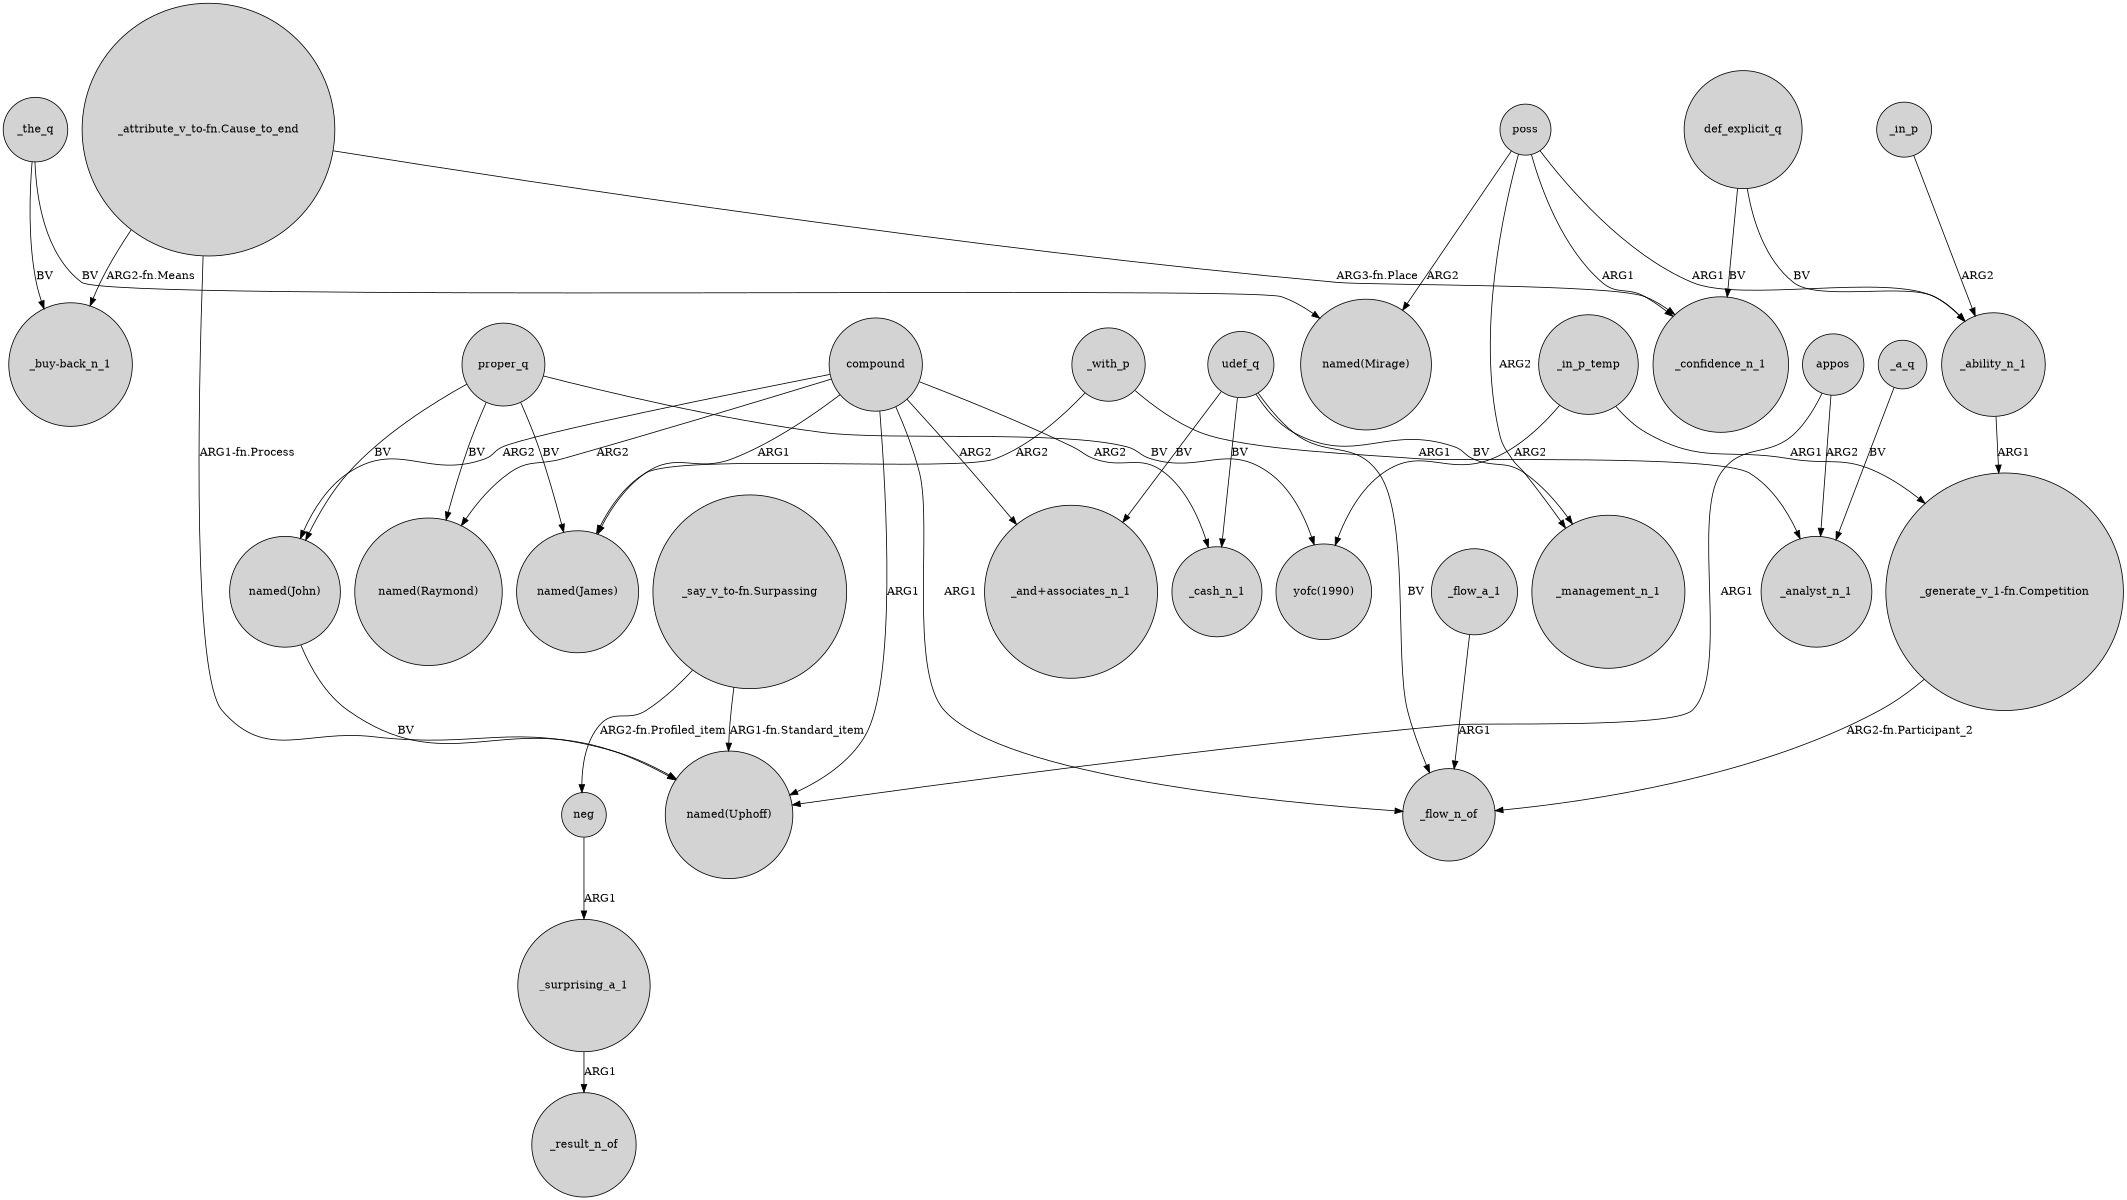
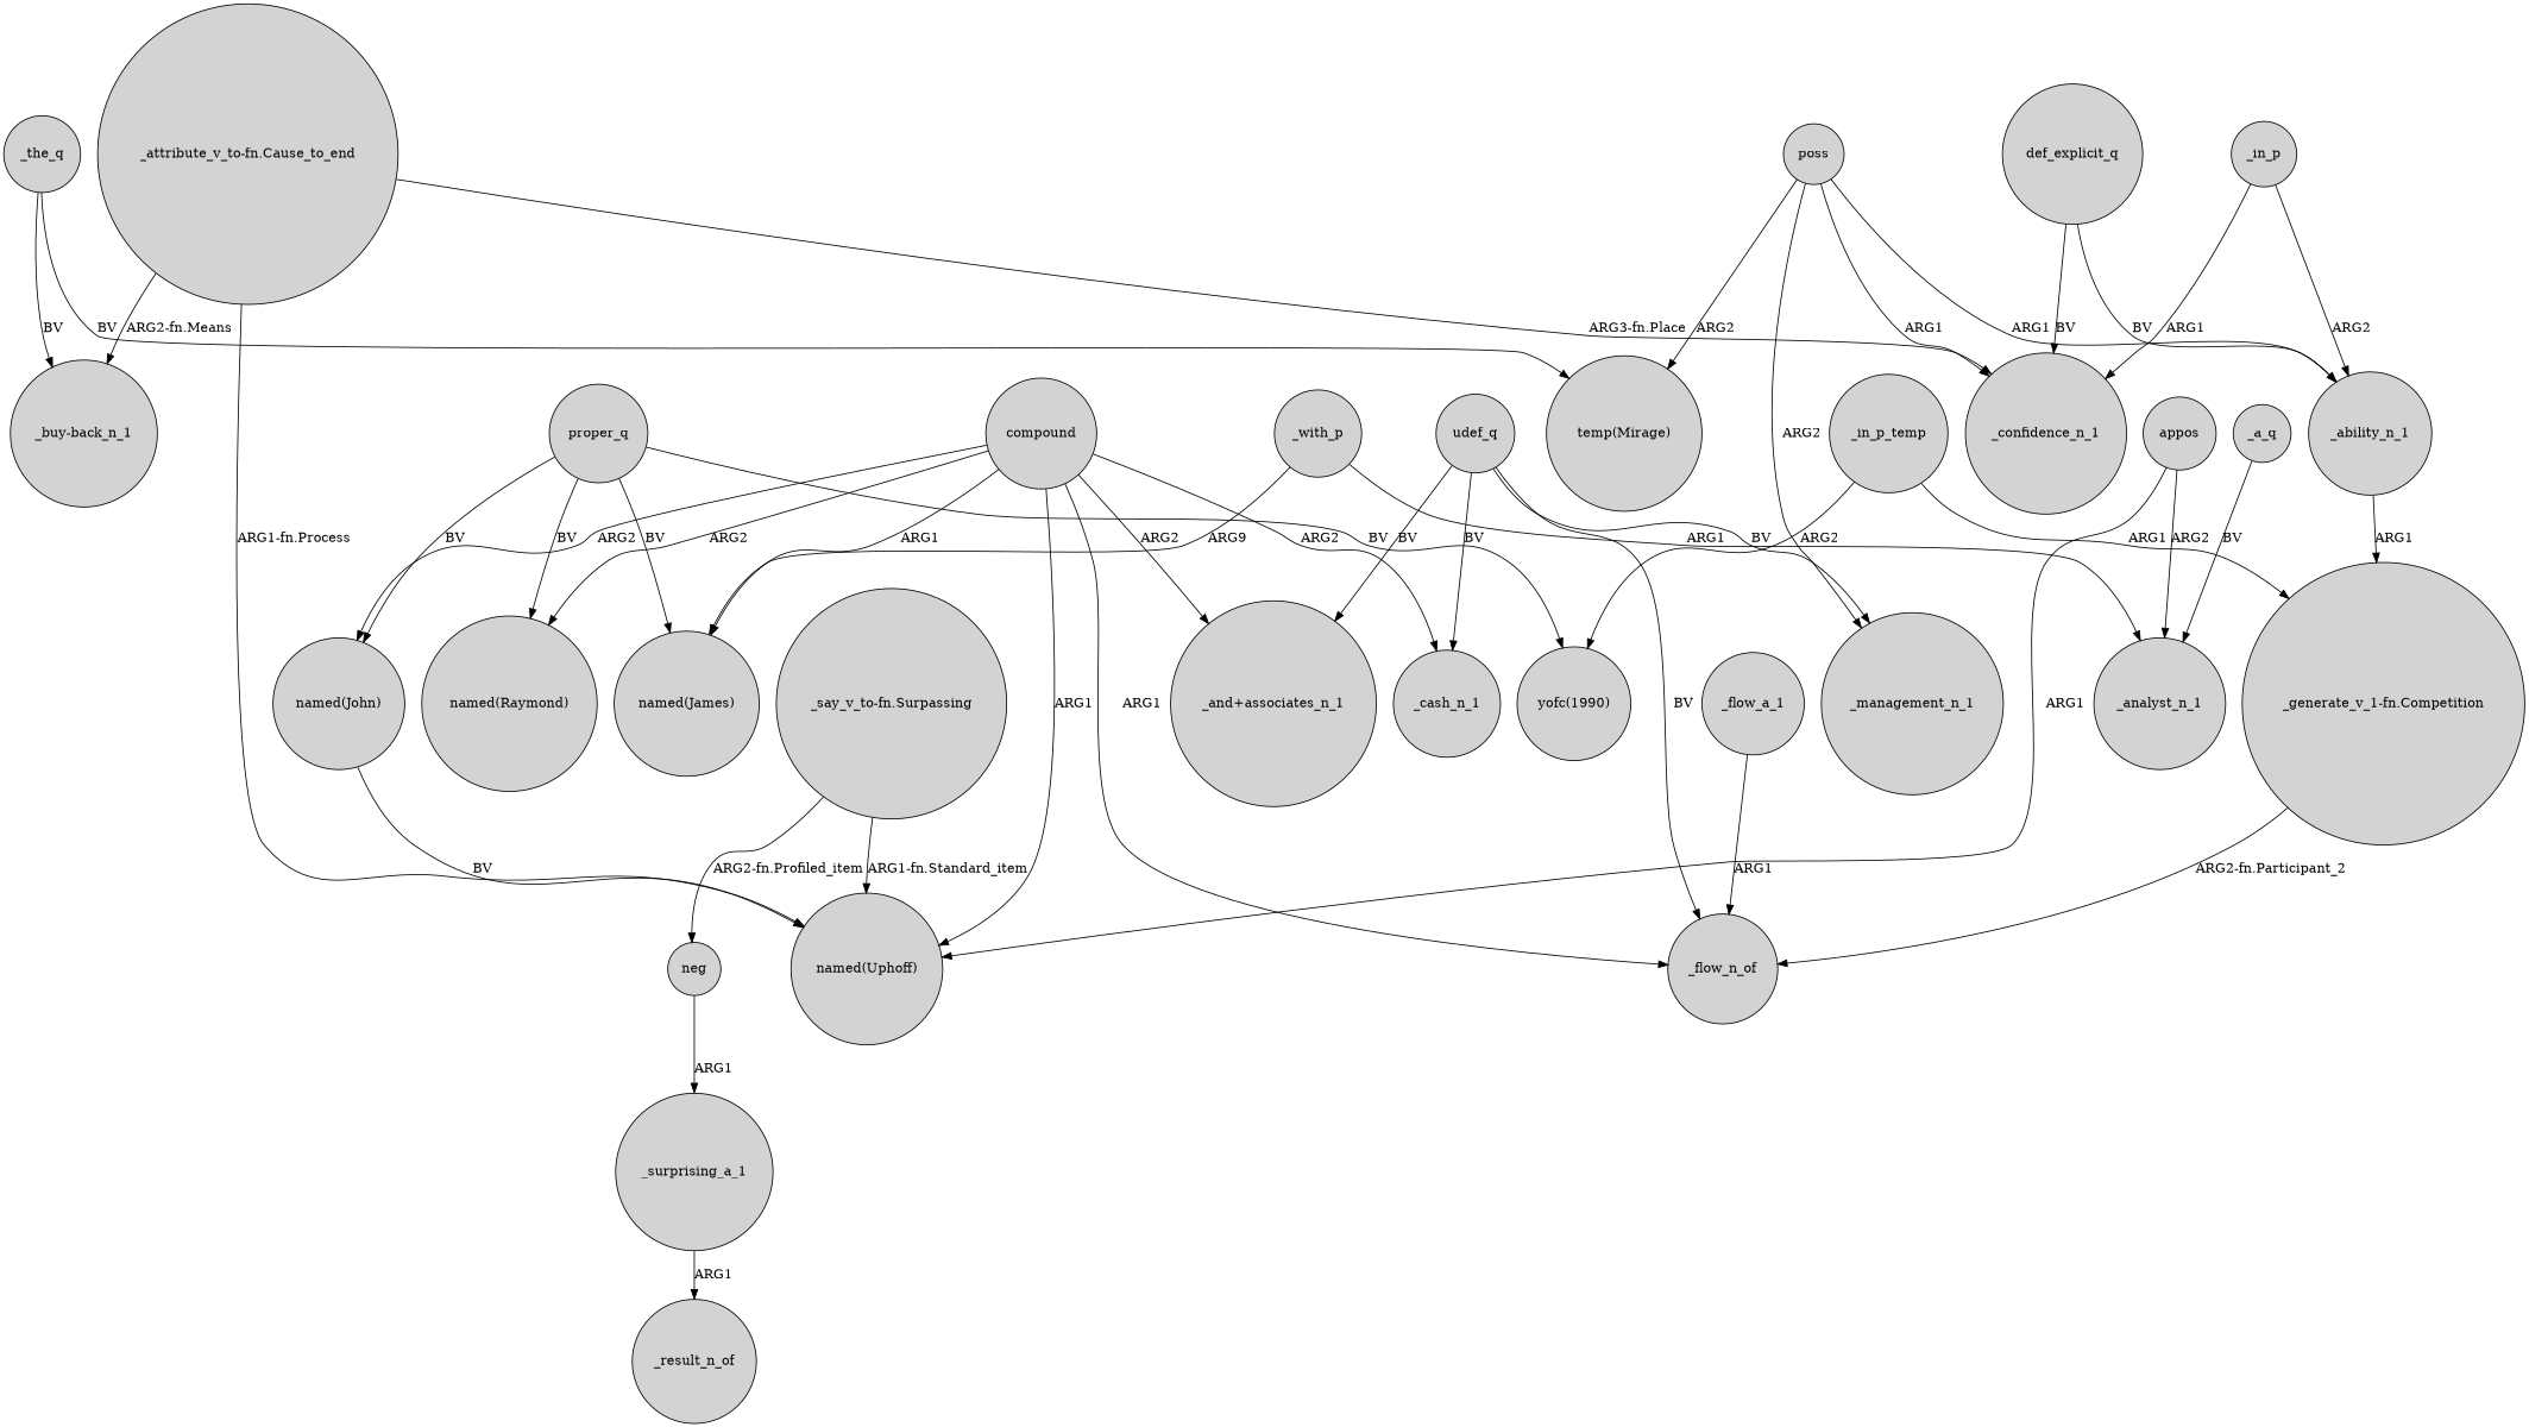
  digraph {
    node [shape=circle style=filled]
    _surprising_a_1
    _result_n_of
    udef_q
    _cash_n_1
    _flow_n_of
    "_and+associates_n_1"
    _management_n_1
    proper_q
    "named(James)"
    "named(Raymond)"
    "named(John)"
    "yofc(1990)"
    "named(Uphoff)"
    n14 [label=_flow_a_1]
    def_explicit_q
    _confidence_n_1
    _ability_n_1
    "_generate_v_1-fn.Competition"
    compound
    _the_q
    "_buy-back_n_1"
-   "named(Mirage)"
+   "named(Mirage)" [label="temp(Mirage)"]
    neg
    _in_p_temp
    _with_p
    _analyst_n_1
    poss
    _a_q
    "_say_v_to-fn.Surpassing"
    "_attribute_v_to-fn.Cause_to_end"
    appos
    _in_p
    _surprising_a_1 -> _result_n_of [label=ARG1]
    udef_q -> _cash_n_1 [label=BV]
    udef_q -> _flow_n_of [label=BV]
    udef_q -> "_and+associates_n_1" [label=BV]
    udef_q -> _management_n_1 [label=BV]
    proper_q -> "named(James)" [label=BV]
    proper_q -> "named(Raymond)" [label=BV]
    proper_q -> "named(John)" [label=BV]
    proper_q -> "yofc(1990)" [label=BV]
    "named(John)" -> "named(Uphoff)" [label=BV]
    n14 -> _flow_n_of [label=ARG1]
    def_explicit_q -> _confidence_n_1 [label=BV]
    def_explicit_q -> _ability_n_1 [label=BV]
    _ability_n_1 -> "_generate_v_1-fn.Competition" [label=ARG1]
    "_generate_v_1-fn.Competition" -> _flow_n_of [label="ARG2-fn.Participant_2"]
    compound -> _cash_n_1 [label=ARG2]
    compound -> _flow_n_of [label=ARG1]
    compound -> "_and+associates_n_1" [label=ARG2]
    compound -> "named(James)" [label=ARG1]
    compound -> "named(Raymond)" [label=ARG2]
    compound -> "named(John)" [label=ARG2]
    compound -> "named(Uphoff)" [label=ARG1]
    _the_q -> "_buy-back_n_1" [label=BV]
    _the_q -> "named(Mirage)" [label=BV]
    neg -> _surprising_a_1 [label=ARG1]
    _in_p_temp -> "yofc(1990)" [label=ARG2]
    _in_p_temp -> "_generate_v_1-fn.Competition" [label=ARG1]
-   _with_p -> "named(James)" [label=ARG2]
+   _with_p -> "named(James)" [label=ARG9]
    _with_p -> _analyst_n_1 [label=ARG1]
    poss -> _management_n_1 [label=ARG2]
    poss -> _confidence_n_1 [label=ARG1]
    poss -> _ability_n_1 [label=ARG1]
    poss -> "named(Mirage)" [label=ARG2]
    _a_q -> _analyst_n_1 [label=BV]
    "_say_v_to-fn.Surpassing" -> "named(Uphoff)" [label="ARG1-fn.Standard_item"]
    "_say_v_to-fn.Surpassing" -> neg [label="ARG2-fn.Profiled_item"]
    "_attribute_v_to-fn.Cause_to_end" -> "named(Uphoff)" [label="ARG1-fn.Process"]
    "_attribute_v_to-fn.Cause_to_end" -> _confidence_n_1 [label="ARG3-fn.Place"]
    "_attribute_v_to-fn.Cause_to_end" -> "_buy-back_n_1" [label="ARG2-fn.Means"]
    appos -> "named(Uphoff)" [label=ARG1]
    appos -> _analyst_n_1 [label=ARG2]
+   _in_p -> _confidence_n_1 [label=ARG1]
    _in_p -> _ability_n_1 [label=ARG2]
  }
